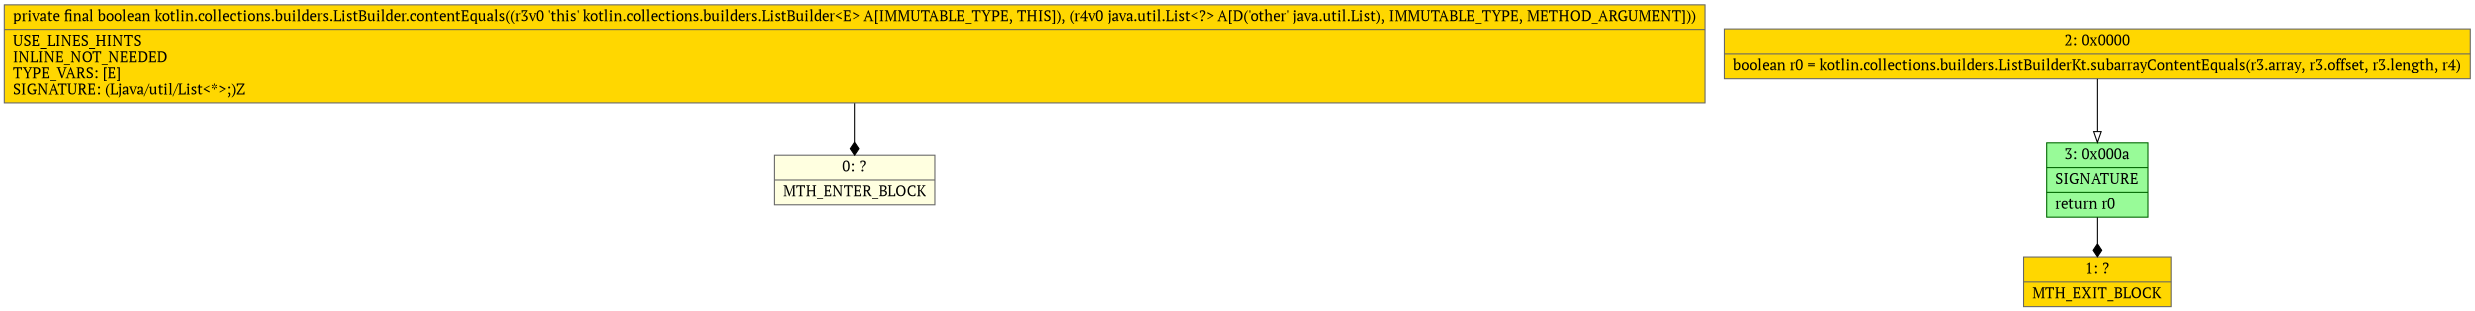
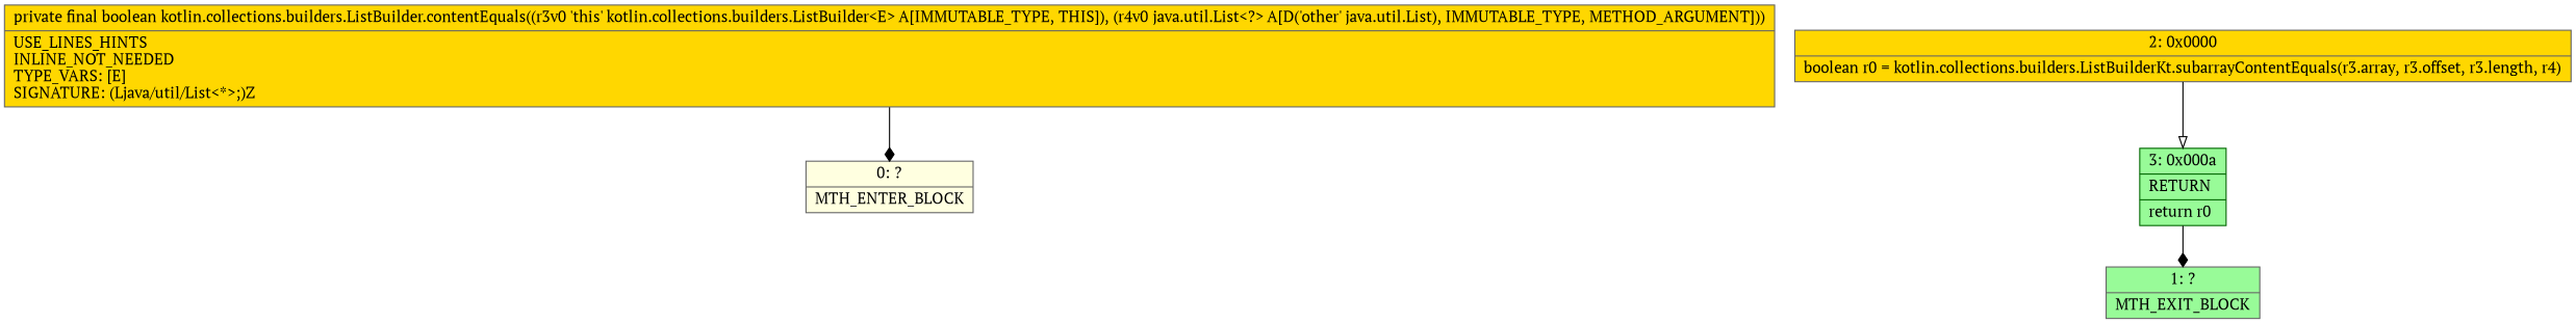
  digraph {
    fontname="PT Serif"
    node [color=gray40 fillcolor=gold fontname="PT Serif" shape=record style=filled]
    edge [arrowhead=diamond fontname="PT Serif"]
    n1 [fillcolor=lightyellow label="{0\:\ ?|MTH_ENTER_BLOCK\l}"]
    n2 [label="{2\:\ 0x0000|boolean r0 = kotlin.collections.builders.ListBuilderKt.subarrayContentEquals(r3.array, r3.offset, r3.length, r4)\l}"]
-   n3 [color=darkgreen fillcolor=palegreen label="{3\:\ 0x000a|SIGNATURE\l|return r0\l}"]
-   n4 [label="{1\:\ ?|MTH_EXIT_BLOCK\l}"]
+   n3 [color=darkgreen fillcolor=palegreen label="{3\:\ 0x000a|RETURN\l|return r0\l}"]
+   n4 [fillcolor=palegreen label="{1\:\ ?|MTH_EXIT_BLOCK\l}"]
    n5 [label="{private final boolean kotlin.collections.builders.ListBuilder.contentEquals((r3v0 'this' kotlin.collections.builders.ListBuilder\<E\> A[IMMUTABLE_TYPE, THIS]), (r4v0 java.util.List\<?\> A[D('other' java.util.List), IMMUTABLE_TYPE, METHOD_ARGUMENT]))  | USE_LINES_HINTS\lINLINE_NOT_NEEDED\lTYPE_VARS: [E]\lSIGNATURE: (Ljava\/util\/List\<*\>;)Z\l}"]
    n2 -> n3 [arrowhead=onormal]
    n3 -> n4
    n5 -> n1
  }
